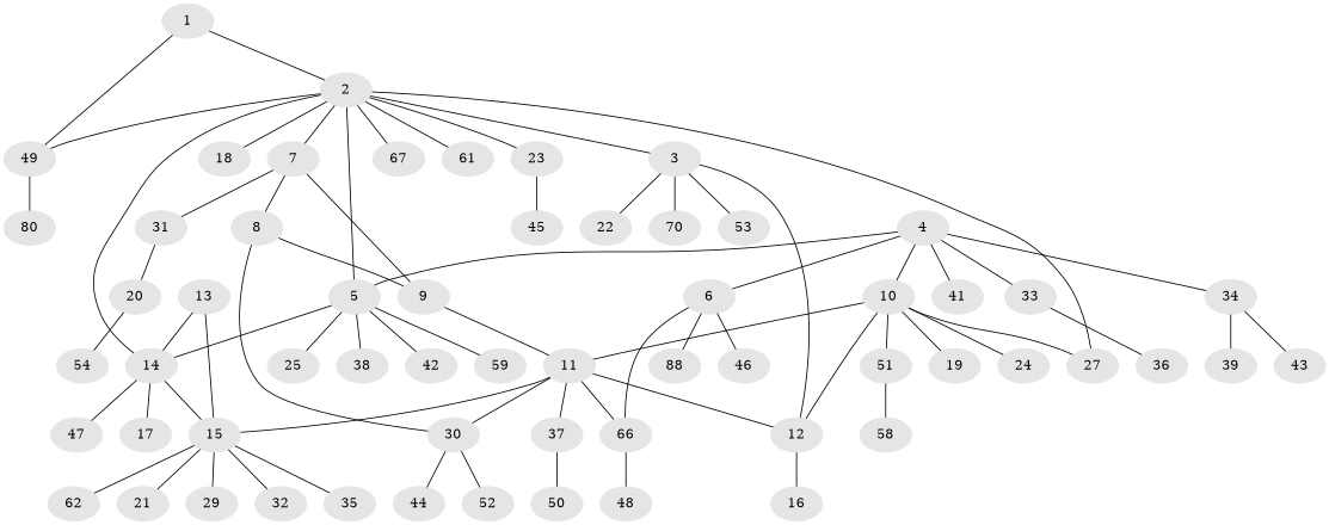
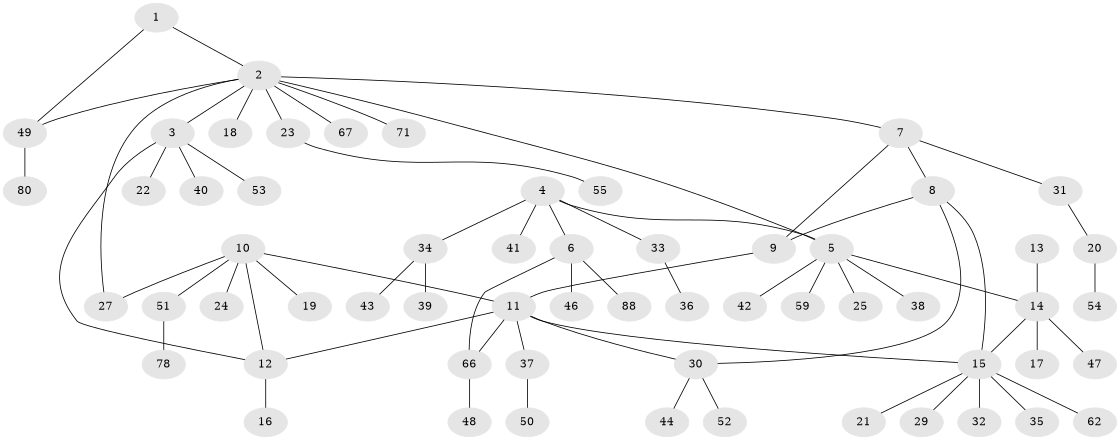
  graph {
    node [color=gray90 style=filled]
    1
    2
    49
    3
    5
    7
    14
    18
    23
    27
    n11 [label=67]
-   61
+   61 [label=71]
    12
    22
-   40 [label=70]
+   40
    53
    25
    38
    42
    59
    8
    9
    31
    15
    17
    47
-   45
+   45 [label=55]
    n28 [label=80]
    16
    4
    6
    10
    33
    34
    41
    n36 [label=66]
    n37 [label=88]
    46
    19
    11
    24
    51
    36
    39
    43
    30
    48
    20
    54
    44
    52
    37
-   58
+   58 [label=78]
    21
    29
    32
    35
    62
    50
    13
    1 -- 2
    1 -- 49
    2 -- 49
    2 -- 3
    2 -- 5
    2 -- 7
-   2 -- 14
    2 -- 18
    2 -- 23
    2 -- 27
    2 -- n11
    2 -- 61
    49 -- n28
    3 -- 12
    3 -- 22
    3 -- 40
    3 -- 53
    5 -- 14
    5 -- 25
    5 -- 38
    5 -- 42
    5 -- 59
    7 -- 8
    7 -- 9
    7 -- 31
    14 -- 15
    14 -- 17
    14 -- 47
    23 -- 45
    12 -- 16
    8 -- 9
    8 -- 30
    9 -- 11
    31 -- 20
    15 -- 21
    15 -- 29
    15 -- 32
    15 -- 35
    15 -- 62
    4 -- 5
    4 -- 6
-   4 -- 10
    4 -- 33
    4 -- 34
    4 -- 41
    6 -- n36
    6 -- n37
    6 -- 46
    10 -- 27
    10 -- 12
    10 -- 19
    10 -- 11
    10 -- 24
    10 -- 51
    33 -- 36
    34 -- 39
    34 -- 43
    n36 -- 48
    11 -- 12
    11 -- 15
    11 -- n36
    11 -- 30
    11 -- 37
    51 -- 58
    30 -- 44
    30 -- 52
    20 -- 54
    37 -- 50
    13 -- 14
-   13 -- 15
+   8 -- 15
  }
